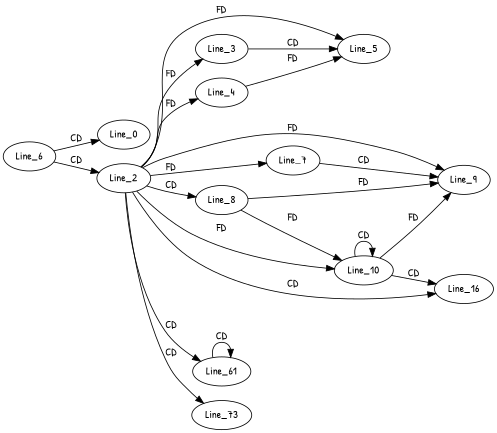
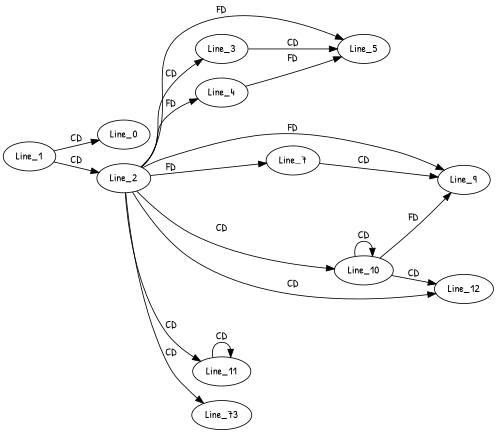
  digraph {
    fontname="Patrick Hand"
    rankdir=LR
    node [fontname="Patrick Hand"]
    edge [fontname="Patrick Hand"]
-   Line_1 [label=Line_6]
+   Line_1
    Line_0
    Line_2
    Line_3
    Line_4
    Line_5
    Line_7
-   Line_8
    Line_9
    Line_10
-   Line_11 [label=Line_61]
-   Line_12 [label=Line_16]
+   Line_11
+   Line_12
    n13 [label=Line_73]
    Line_1 -> Line_0 [label=CD]
    Line_1 -> Line_2 [label=CD]
-   Line_2 -> Line_3 [label=FD]
+   Line_2 -> Line_3 [label=CD]
    Line_2 -> Line_4 [label=FD]
    Line_2 -> Line_5 [label=FD]
    Line_2 -> Line_7 [label=FD]
-   Line_2 -> Line_8 [label=CD]
    Line_2 -> Line_9 [label=FD]
-   Line_2 -> Line_10 [label=FD]
+   Line_2 -> Line_10 [label=CD]
    Line_2 -> Line_11 [label=CD]
    Line_2 -> Line_12 [label=CD]
    Line_2 -> n13 [label=CD]
    Line_3 -> Line_5 [label=CD]
    Line_4 -> Line_5 [label=FD]
    Line_7 -> Line_9 [label=CD]
-   Line_8 -> Line_9 [label=FD]
-   Line_8 -> Line_10 [label=FD]
    Line_10 -> Line_9 [label=FD]
    Line_10 -> Line_10 [label=CD]
    Line_10 -> Line_12 [label=CD]
    Line_11 -> Line_11 [label=CD]
  }
